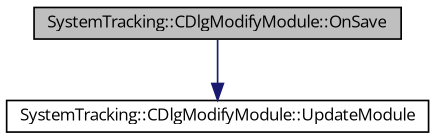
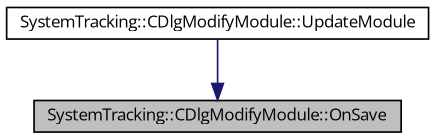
  digraph {
    rankdir=TB
    fontname="Open Sans"
    node [color=black fontname="Open Sans" fontsize=10 shape=record style=filled]
    n1 [fillcolor=grey75 fontcolor=black height=0.2 label="SystemTracking::CDlgModifyModule::OnSave" width=0.4]
    n2 [fillcolor=white height=0.2 label="SystemTracking::CDlgModifyModule::UpdateModule" width=0.4]
-   n1 -> n2 [color=midnightblue fontname="Open Sans" fontsize=10 labelfontname=FreeSans labelfontsize=10 style=solid]
+   n2 -> n1 [color=midnightblue fontname="Open Sans" fontsize=10 labelfontname=FreeSans labelfontsize=10 style=solid]
  }
